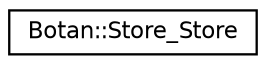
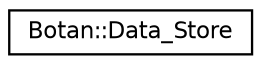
  digraph {
    rankdir=LR
-   n1 [color=black fillcolor=white fontname=Helvetica fontsize=10 height=0.2 label="Botan::Store_Store" shape=record style=filled width=0.4]
+   n1 [color=black fillcolor=white fontname=Helvetica fontsize=10 height=0.2 label="Botan::Data_Store" shape=record style=filled width=0.4]
  }
